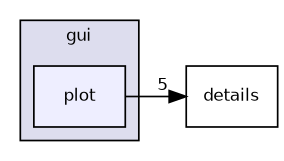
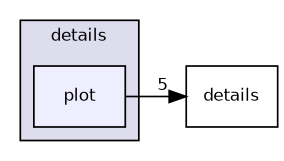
  digraph {
    compound=true
    rankdir=LR
    node [fontname=Helvetica fontsize=10 shape=box]
    n1 [fillcolor="#eeeeff" label=plot pencolor=black style=filled]
    n2 [label=details]
    subgraph cluster_1 {
      bgcolor="#ddddee"
      fontname=Helvetica
      fontsize=10
-     label=gui
+     label=details
      pencolor=black
      n1
    }
    n1 -> n2 [headlabel=5 labeldistance=1.5 labelfontname=Helvetica labelfontsize=10]
  }
